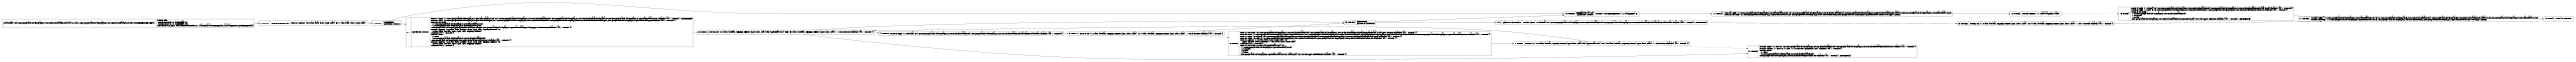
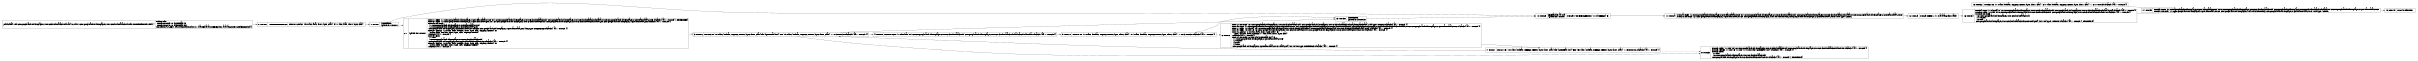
  digraph {
    rankdir=LR
    node [shape=record]
    n1 [label="{0\:\ 0x0000|MTH_ENTER_BLOCK\l|0x0000: CONST  (r5 I:?[int, float, short, byte, char]) = (\-1 ?[int, float, short, byte, char]) \l}"]
    n2 [label="{1\:\ 0x0001|SYNTHETIC\lSplitter:B:1:0x0001\l}"]
    n3 [label="{2\:\ ?|Splitter:B:1:0x0001\l|0x0001: IGET  (r1 I:com.google.android.exoplayer2.upstream.DataSource) = (r6 I:com.google.android.exoplayer2.source.chunk.DataChunk) com.google.android.exoplayer2.source.chunk.DataChunk.dataSource com.google.android.exoplayer2.upstream.DataSource A[Catch:\{ all \-\> 0x0029 \}, TRY_ENTER]\l0x0003: IGET  (r2 I:com.google.android.exoplayer2.upstream.DataSpec) = (r6 I:com.google.android.exoplayer2.source.chunk.DataChunk) com.google.android.exoplayer2.source.chunk.DataChunk.dataSpec com.google.android.exoplayer2.upstream.DataSpec A[Catch:\{ all \-\> 0x0029 \}]\l0x0005: INVOKE  \l  (r1 I:com.google.android.exoplayer2.upstream.DataSource)\l  (r2 I:com.google.android.exoplayer2.upstream.DataSpec)\l com.google.android.exoplayer2.upstream.DataSource.open(com.google.android.exoplayer2.upstream.DataSpec):long type: INTERFACE A[Catch:\{ all \-\> 0x0029 \}]\l0x0008: CONST  (r1 I:?[int, float, boolean, short, byte, char, OBJECT, ARRAY]) = \l  (0 ?[int, float, boolean, short, byte, char, OBJECT, ARRAY])\l A[Catch:\{ all \-\> 0x0029 \}]\l0x0009: IPUT  \l  (r1 I:int)\l  (r6 I:com.google.android.exoplayer2.source.chunk.DataChunk)\l com.google.android.exoplayer2.source.chunk.DataChunk.limit int A[Catch:\{ all \-\> 0x0029 \}]\l0x000b: CONST  (r0 I:?[int, float, boolean, short, byte, char, OBJECT, ARRAY]) = \l  (0 ?[int, float, boolean, short, byte, char, OBJECT, ARRAY])\l A[Catch:\{ all \-\> 0x0029 \}]\l}"]
    n4 [label="{10\:\ 0x0029|ExcHandler: all null\lSplitter:B:1:0x0001\l|0x0029: MOVE_EXCEPTION  (r1 I:?[OBJECT]) =  \l}"]
    n5 [label="{3\:\ 0x000c|0x000c: IF  (r0 I:?[int, boolean, OBJECT, ARRAY, byte, short, char] A[D('bytesRead' int)]) == (r5 I:?[int, boolean, OBJECT, ARRAY, byte, short, char])  \-\> B:13:0x0030 A[Catch:\{ all \-\> 0x0029 \}]\l}"]
    n6 [label="{11\:\ 0x002a|0x002a: IGET  (r2 I:com.google.android.exoplayer2.upstream.DataSource) = (r6 I:com.google.android.exoplayer2.source.chunk.DataChunk) com.google.android.exoplayer2.source.chunk.DataChunk.dataSource com.google.android.exoplayer2.upstream.DataSource \l0x002c: INVOKE  (r2 I:com.google.android.exoplayer2.upstream.DataSource) com.google.android.exoplayer2.util.Util.closeQuietly(com.google.android.exoplayer2.upstream.DataSource):void type: STATIC \l}"]
    n7 [label="{4\:\ 0x000e|0x000e: IGET  (r1 I:boolean) = (r6 I:com.google.android.exoplayer2.source.chunk.DataChunk) com.google.android.exoplayer2.source.chunk.DataChunk.loadCanceled boolean A[Catch:\{ all \-\> 0x0029 \}]\l}"]
    n8 [label="{13\:\ 0x0030|SYNTHETIC\lSplitter:B:13:0x0030\l}"]
    n9 [label="{8\:\ 0x0023|0x0023: IGET  (r1 I:int) = (r6 I:com.google.android.exoplayer2.source.chunk.DataChunk) com.google.android.exoplayer2.source.chunk.DataChunk.limit int A[Catch:\{ all \-\> 0x0029 \}]\l0x0025: ARITH  (r1 I:int) = (r1 I:int) + (r0 I:int A[D('bytesRead' int)]) A[Catch:\{ all \-\> 0x0029 \}]\l0x0026: IPUT  \l  (r1 I:int)\l  (r6 I:com.google.android.exoplayer2.source.chunk.DataChunk)\l com.google.android.exoplayer2.source.chunk.DataChunk.limit int A[Catch:\{ all \-\> 0x0029 \}, TRY_LEAVE]\l}"]
    n10 [label="{5\:\ 0x0010|0x0010: IF  (r1 I:?[int, boolean, OBJECT, ARRAY, byte, short, char]) != (0 ?[int, boolean, OBJECT, ARRAY, byte, short, char])  \-\> B:13:0x0030 A[Catch:\{ all \-\> 0x0029 \}]\l}"]
-   n11 [label="{14\:\ ?|Splitter:B:13:0x0030\l|0x0030: IGET  (r1 I:boolean) = (r6 I:com.google.android.exoplayer2.source.chunk.DataChunk) com.google.android.exoplayer2.source.chunk.DataChunk.loadCanceled boolean A[Catch:\{ all \-\> 0x0029 \}, TRY_ENTER]\l}"]
    n12 [label="{6\:\ 0x0012|0x0012: INVOKE  (r6 I:com.google.android.exoplayer2.source.chunk.DataChunk) com.google.android.exoplayer2.source.chunk.DataChunk.maybeExpandData():void type: DIRECT A[Catch:\{ all \-\> 0x0029 \}]\l0x0015: IGET  (r1 I:com.google.android.exoplayer2.upstream.DataSource) = (r6 I:com.google.android.exoplayer2.source.chunk.DataChunk) com.google.android.exoplayer2.source.chunk.DataChunk.dataSource com.google.android.exoplayer2.upstream.DataSource A[Catch:\{ all \-\> 0x0029 \}]\l0x0017: IGET  (r2 I:byte[]) = (r6 I:com.google.android.exoplayer2.source.chunk.DataChunk) com.google.android.exoplayer2.source.chunk.DataChunk.data byte[] A[Catch:\{ all \-\> 0x0029 \}]\l0x0019: IGET  (r3 I:int) = (r6 I:com.google.android.exoplayer2.source.chunk.DataChunk) com.google.android.exoplayer2.source.chunk.DataChunk.limit int A[Catch:\{ all \-\> 0x0029 \}]\l0x001b: CONST  (r4 I:?[int, float, short, byte, char]) = \l  (16384(0x4000, float:2.2959E\-41) ?[int, float, short, byte, char])\l A[Catch:\{ all \-\> 0x0029 \}]\l0x001d: INVOKE  (r0 I:int A[D('bytesRead' int)]) = \l  (r1 I:com.google.android.exoplayer2.upstream.DataSource)\l  (r2 I:byte[])\l  (r3 I:int)\l  (r4 I:int)\l com.google.android.exoplayer2.upstream.DataSource.read(byte[], int, int):int type: INTERFACE A[Catch:\{ all \-\> 0x0029 \}]\l}"]
    n13 [label="{7\:\ 0x0021|0x0021: IF  (r0 I:?[int, boolean, OBJECT, ARRAY, byte, short, char] A[D('bytesRead' int)]) == (r5 I:?[int, boolean, OBJECT, ARRAY, byte, short, char])  \-\> B:3:0x000c A[Catch:\{ all \-\> 0x0029 \}]\l}"]
    n14 [label="{12\:\ 0x002f|0x002f: THROW  (r1 I:java.lang.Throwable) \l}"]
    n15 [label="{16\:\ 0x0034|0x0034: IGET  (r1 I:byte[]) = (r6 I:com.google.android.exoplayer2.source.chunk.DataChunk) com.google.android.exoplayer2.source.chunk.DataChunk.data byte[] A[Catch:\{ all \-\> 0x0029 \}]\l0x0036: IGET  (r2 I:int) = (r6 I:com.google.android.exoplayer2.source.chunk.DataChunk) com.google.android.exoplayer2.source.chunk.DataChunk.limit int A[Catch:\{ all \-\> 0x0029 \}]\l0x0038: INVOKE  \l  (r6 I:com.google.android.exoplayer2.source.chunk.DataChunk)\l  (r1 I:byte[])\l  (r2 I:int)\l com.google.android.exoplayer2.source.chunk.DataChunk.consume(byte[], int):void type: VIRTUAL A[Catch:\{ all \-\> 0x0029 \}, TRY_LEAVE]\l}"]
    n16 [label="{15\:\ 0x0032|0x0032: IF  (r1 I:?[int, boolean, OBJECT, ARRAY, byte, short, char]) != (0 ?[int, boolean, OBJECT, ARRAY, byte, short, char])  \-\> B:17:0x003b A[Catch:\{ all \-\> 0x0029 \}]\l}"]
    n17 [label="{17\:\ 0x003b|0x003b: IGET  (r1 I:com.google.android.exoplayer2.upstream.DataSource) = (r6 I:com.google.android.exoplayer2.source.chunk.DataChunk) com.google.android.exoplayer2.source.chunk.DataChunk.dataSource com.google.android.exoplayer2.upstream.DataSource \l0x003d: INVOKE  (r1 I:com.google.android.exoplayer2.upstream.DataSource) com.google.android.exoplayer2.util.Util.closeQuietly(com.google.android.exoplayer2.upstream.DataSource):void type: STATIC \l}"]
    n18 [label="{18\:\ 0x0040|0x0040: RETURN   \l}"]
    n19 [label="{public final void com.google.android.exoplayer2.source.chunk.DataChunk.load((r6 'this' I:com.google.android.exoplayer2.source.chunk.DataChunk A[IMMUTABLE_TYPE, THIS]))  | Debug Info:\l  0x000c\-0x0029: r0 'bytesRead' int\l  0x0030\-0x0040: r0 'bytesRead' int\lAnnotation[SYSTEM, dalvik.annotation.Throws, \{value=[java.io.IOException, java.lang.InterruptedException]\}]\l}"]
    n1 -> n2
    n2 -> n3
    n2 -> n4
    n3 -> n5
    n4 -> n6
    n5 -> n7 [style=dashed]
    n5 -> n8
    n5 -> n9
    n6 -> n14
    n7 -> n10
    n8 -> n4
-   n8 -> n11
    n10 -> n8
    n10 -> n12 [style=dashed]
-   n11 -> n16
    n12 -> n13
    n13 -> n5
    n13 -> n9 [style=dashed]
    n14 -> n15 [style=dashed]
    n15 -> n17
    n16 -> n17
    n17 -> n18
    n19 -> n1
  }
